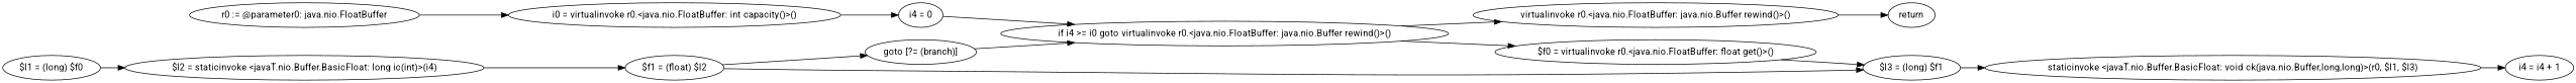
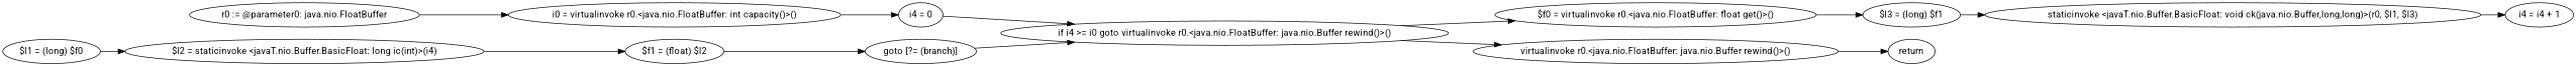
  digraph {
    fontname=Roboto
    rankdir=LR
    node [fontname=Roboto]
    edge [fontname=Roboto]
    "r0 := @parameter0: java.nio.FloatBuffer"
    "i0 = virtualinvoke r0.<java.nio.FloatBuffer: int capacity()>()"
    "i4 = 0"
    "if i4 >= i0 goto virtualinvoke r0.<java.nio.FloatBuffer: java.nio.Buffer rewind()>()"
    "$f0 = virtualinvoke r0.<java.nio.FloatBuffer: float get()>()"
    "virtualinvoke r0.<java.nio.FloatBuffer: java.nio.Buffer rewind()>()"
    "$l3 = (long) $f1"
    return
    "$l1 = (long) $f0"
    "$l2 = staticinvoke <javaT.nio.Buffer.BasicFloat: long ic(int)>(i4)"
    "$f1 = (float) $l2"
    "goto [?= (branch)]"
    "staticinvoke <javaT.nio.Buffer.BasicFloat: void ck(java.nio.Buffer,long,long)>(r0, $l1, $l3)"
    "i4 = i4 + 1"
    "r0 := @parameter0: java.nio.FloatBuffer" -> "i0 = virtualinvoke r0.<java.nio.FloatBuffer: int capacity()>()"
    "i0 = virtualinvoke r0.<java.nio.FloatBuffer: int capacity()>()" -> "i4 = 0"
    "i4 = 0" -> "if i4 >= i0 goto virtualinvoke r0.<java.nio.FloatBuffer: java.nio.Buffer rewind()>()"
    "if i4 >= i0 goto virtualinvoke r0.<java.nio.FloatBuffer: java.nio.Buffer rewind()>()" -> "$f0 = virtualinvoke r0.<java.nio.FloatBuffer: float get()>()"
    "if i4 >= i0 goto virtualinvoke r0.<java.nio.FloatBuffer: java.nio.Buffer rewind()>()" -> "virtualinvoke r0.<java.nio.FloatBuffer: java.nio.Buffer rewind()>()"
    "$f0 = virtualinvoke r0.<java.nio.FloatBuffer: float get()>()" -> "$l3 = (long) $f1"
    "virtualinvoke r0.<java.nio.FloatBuffer: java.nio.Buffer rewind()>()" -> return
    "$l3 = (long) $f1" -> "staticinvoke <javaT.nio.Buffer.BasicFloat: void ck(java.nio.Buffer,long,long)>(r0, $l1, $l3)"
    "$l1 = (long) $f0" -> "$l2 = staticinvoke <javaT.nio.Buffer.BasicFloat: long ic(int)>(i4)"
    "$l2 = staticinvoke <javaT.nio.Buffer.BasicFloat: long ic(int)>(i4)" -> "$f1 = (float) $l2"
-   "$f1 = (float) $l2" -> "$l3 = (long) $f1"
    "$f1 = (float) $l2" -> "goto [?= (branch)]"
    "goto [?= (branch)]" -> "if i4 >= i0 goto virtualinvoke r0.<java.nio.FloatBuffer: java.nio.Buffer rewind()>()"
    "staticinvoke <javaT.nio.Buffer.BasicFloat: void ck(java.nio.Buffer,long,long)>(r0, $l1, $l3)" -> "i4 = i4 + 1"
  }
